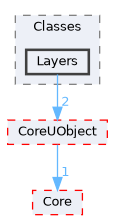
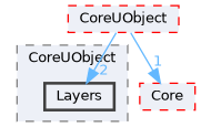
  digraph {
    compound=true
    node [color=red fillcolor="#edf0f7" fontname=Helvetica fontsize=10 shape=box style="filled,dashed"]
    edge [color=steelblue1 fontcolor=steelblue1 fontname=Helvetica fontsize=10 labeldistance=1.5 labelfontname=Helvetica labelfontsize=10]
    n1 [color=grey25 height=0.2 label=Layers style="filled,bold" width=0.4]
    n2 [height=0.2 label=CoreUObject width=0.4]
    n3 [height=0.2 label=Core width=0.4]
    subgraph cluster_1 {
      bgcolor="#edf0f7"
      fontname=Helvetica
      fontsize=10
-     label=Classes
+     label=CoreUObject
      pencolor=grey50
      style="filled,dashed"
      n1
    }
-   n1 -> n2 [headlabel=2]
+   n2 -> n1 [headlabel=2]
    n2 -> n3 [headlabel=1]
  }
